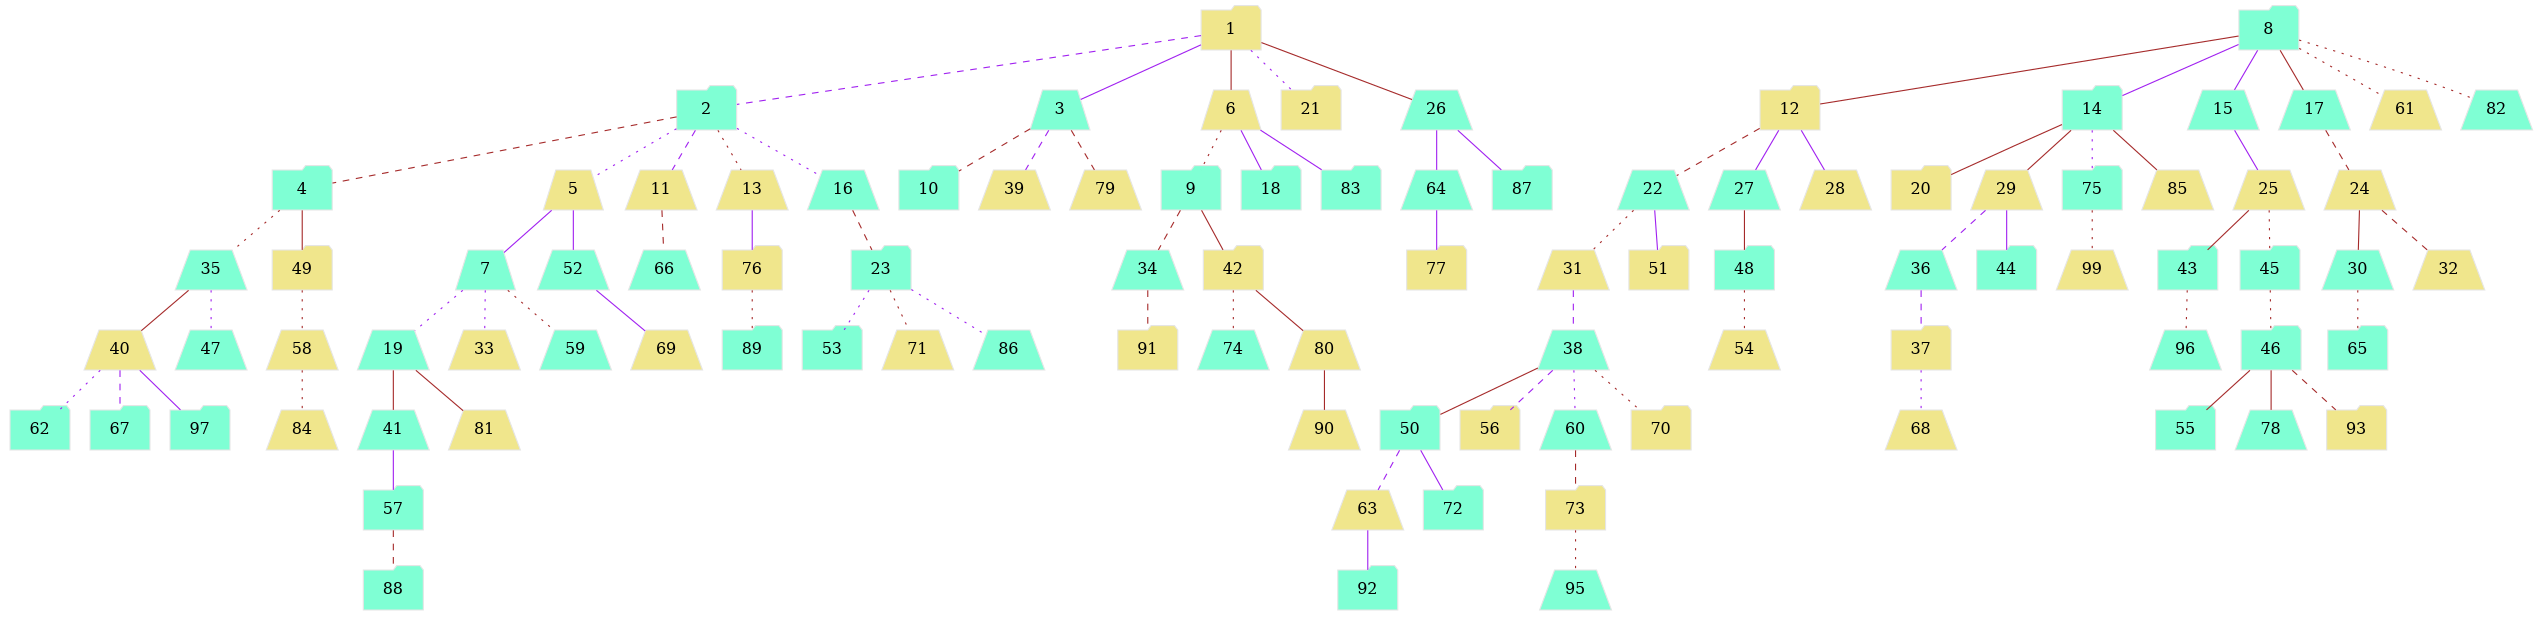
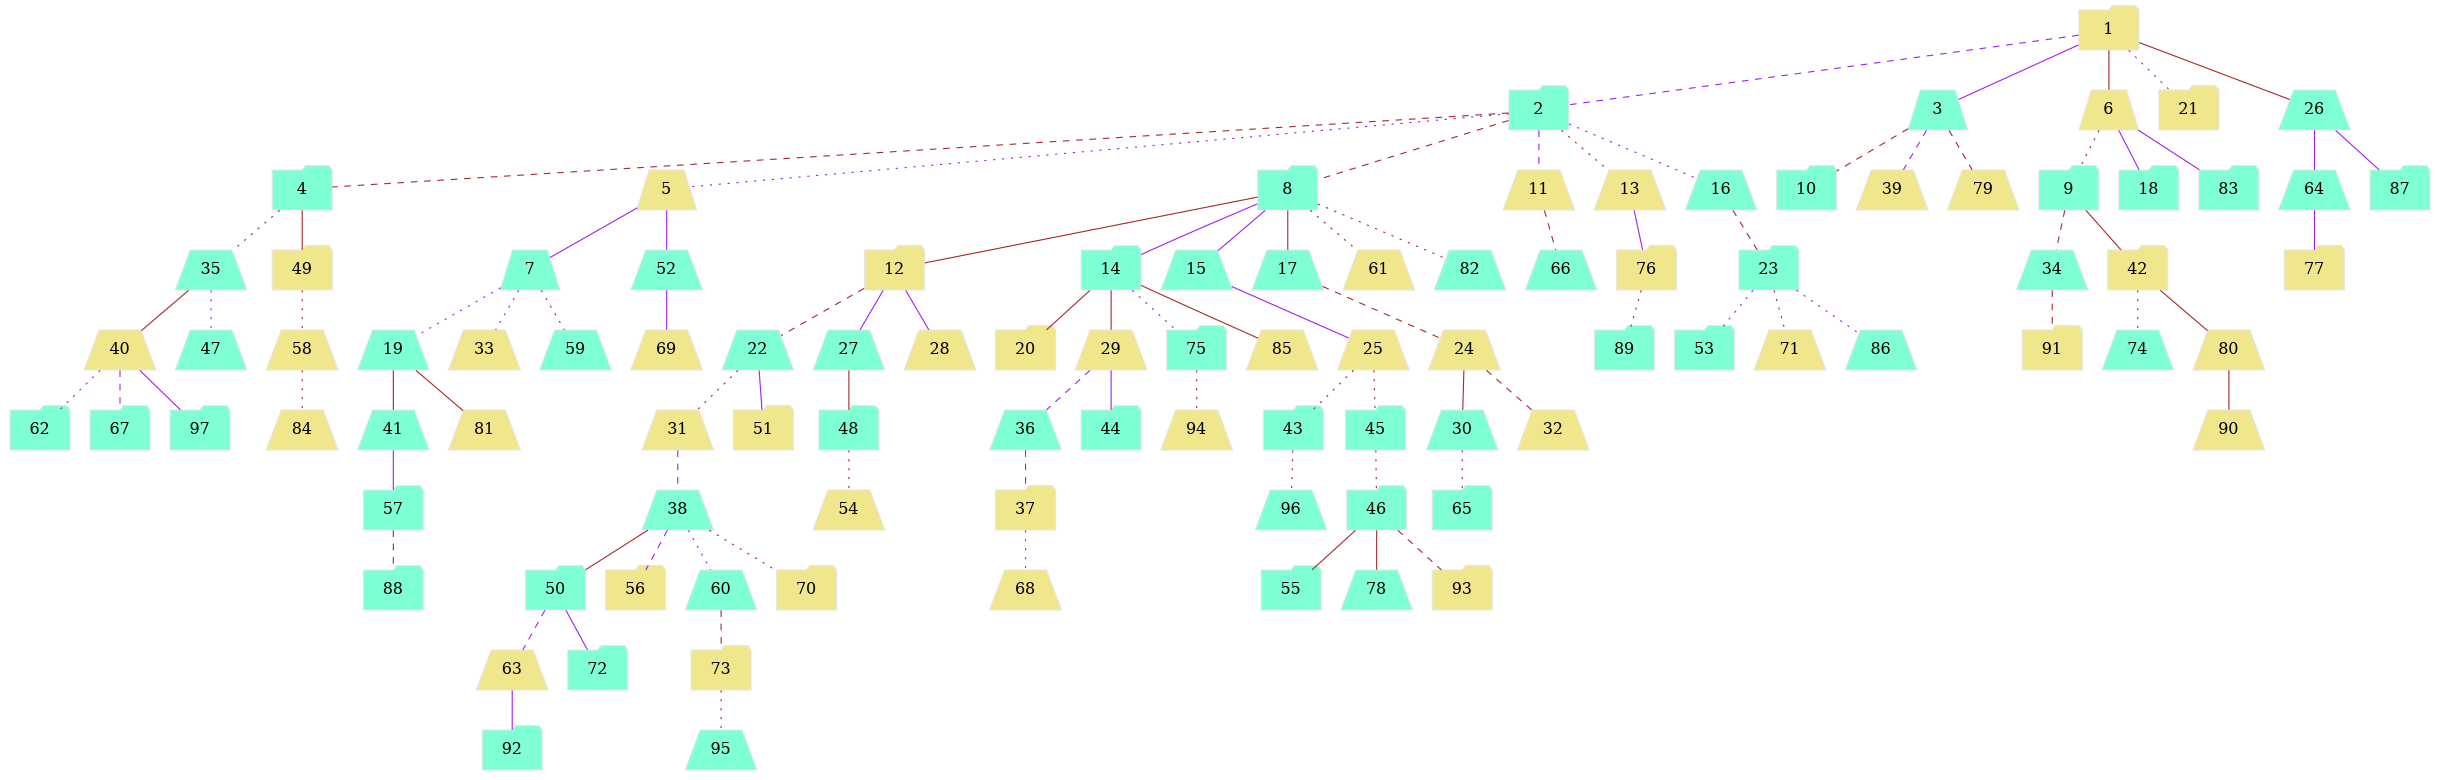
  graph {
    node [color=gray90 fillcolor=aquamarine shape=trapezium style=filled]
    edge [color=brown style=solid]
    1 [fillcolor=khaki shape=folder]
    2 [shape=folder]
    3
    6 [fillcolor=khaki]
    21 [fillcolor=khaki shape=folder]
    26
    4 [shape=folder]
    5 [fillcolor=khaki]
    8 [shape=folder]
    11 [fillcolor=khaki]
    13 [fillcolor=khaki]
    16
    10 [shape=folder]
    39 [fillcolor=khaki]
    79 [fillcolor=khaki]
    9 [shape=folder]
    18 [shape=folder]
    83 [shape=folder]
    64
    87 [shape=folder]
    35
    49 [fillcolor=khaki shape=folder]
    7
    52
    12 [fillcolor=khaki shape=folder]
    14 [shape=folder]
    15
    17
    61 [fillcolor=khaki]
    82
    66
    76 [fillcolor=khaki shape=folder]
    23 [shape=folder]
    89 [shape=folder]
    40 [fillcolor=khaki]
    47
    58 [fillcolor=khaki]
    19
    33 [fillcolor=khaki]
    59
    69 [fillcolor=khaki]
    34
    42 [fillcolor=khaki shape=folder]
    41
    81 [fillcolor=khaki]
    22
    27
    28 [fillcolor=khaki]
    20 [fillcolor=khaki shape=folder]
    29 [fillcolor=khaki]
    75 [shape=folder]
    85 [fillcolor=khaki]
    25 [fillcolor=khaki]
    24 [fillcolor=khaki]
    91 [fillcolor=khaki shape=folder]
    74
    80 [fillcolor=khaki]
    31 [fillcolor=khaki]
    51 [fillcolor=khaki shape=folder]
    48 [shape=folder]
    36
    44 [shape=folder]
-   94 [fillcolor=khaki label=99]
+   94 [fillcolor=khaki]
    43 [shape=folder]
    45 [shape=folder]
    53 [shape=folder]
    71 [fillcolor=khaki]
    86
    30
    32 [fillcolor=khaki]
    57 [shape=folder]
    38
    65 [shape=folder]
    96
    46 [shape=folder]
    77 [fillcolor=khaki shape=folder]
    54 [fillcolor=khaki]
    37 [fillcolor=khaki shape=folder]
    50 [shape=folder]
    56 [fillcolor=khaki shape=folder]
    60
    70 [fillcolor=khaki shape=folder]
    62 [shape=folder]
    67 [shape=folder]
    97 [shape=folder]
    68 [fillcolor=khaki]
    63 [fillcolor=khaki]
    72 [shape=folder]
    73 [fillcolor=khaki shape=folder]
    88 [shape=folder]
    90 [fillcolor=khaki]
    55 [shape=folder]
    78
    93 [fillcolor=khaki shape=folder]
    84 [fillcolor=khaki]
    92 [shape=folder]
    95
    1 -- 2 [color=purple style=dashed]
    1 -- 3 [color=purple]
    1 -- 6
    1 -- 21 [color=purple style=dotted]
    1 -- 26
    2 -- 4 [style=dashed]
    2 -- 5 [color=purple style=dotted]
+   2 -- 8 [style=dashed]
    2 -- 11 [color=purple style=dashed]
    2 -- 13 [style=dotted]
    2 -- 16 [color=purple style=dotted]
    3 -- 10 [style=dashed]
    3 -- 39 [color=purple style=dashed]
    3 -- 79 [style=dashed]
    6 -- 9 [style=dotted]
    6 -- 18 [color=purple]
    6 -- 83 [color=purple]
    26 -- 64 [color=purple]
    26 -- 87 [color=purple]
    4 -- 35 [style=dotted]
    4 -- 49
    5 -- 7 [color=purple]
    5 -- 52 [color=purple]
    8 -- 12
    8 -- 14 [color=purple]
    8 -- 15 [color=purple]
    8 -- 17
    8 -- 61 [style=dotted]
    8 -- 82 [style=dotted]
    11 -- 66 [style=dashed]
    13 -- 76 [color=purple]
    16 -- 23 [style=dashed]
    9 -- 34 [style=dashed]
    9 -- 42
    64 -- 77 [color=purple]
    35 -- 40
    35 -- 47 [color=purple style=dotted]
    49 -- 58 [style=dotted]
    7 -- 19 [color=purple style=dotted]
    7 -- 33 [color=purple style=dotted]
    7 -- 59 [style=dotted]
    52 -- 69 [color=purple]
    12 -- 22 [style=dashed]
    12 -- 27 [color=purple]
    12 -- 28 [color=purple]
    14 -- 20
    14 -- 29
    14 -- 75 [color=purple style=dotted]
    14 -- 85
    15 -- 25 [color=purple]
    17 -- 24 [style=dashed]
    76 -- 89 [style=dotted]
    23 -- 53 [color=purple style=dotted]
    23 -- 71 [style=dotted]
    23 -- 86 [color=purple style=dotted]
    40 -- 62 [color=purple style=dotted]
    40 -- 67 [color=purple style=dashed]
    40 -- 97 [color=purple]
    58 -- 84 [style=dotted]
    19 -- 41
    19 -- 81
    34 -- 91 [style=dashed]
    42 -- 74 [style=dotted]
    42 -- 80
    41 -- 57 [color=purple]
    22 -- 31 [style=dotted]
    22 -- 51 [color=purple]
    27 -- 48
    29 -- 36 [color=purple style=dashed]
    29 -- 44 [color=purple]
    75 -- 94 [style=dotted]
-   25 -- 43
+   25 -- 43 [style=dotted]
    25 -- 45 [style=dotted]
    24 -- 30
    24 -- 32 [style=dashed]
    80 -- 90
    31 -- 38 [color=purple style=dashed]
    48 -- 54 [style=dotted]
    36 -- 37 [color=purple style=dashed]
    43 -- 96 [style=dotted]
    45 -- 46 [style=dotted]
    30 -- 65 [style=dotted]
    57 -- 88 [style=dashed]
    38 -- 50
    38 -- 56 [color=purple style=dashed]
    38 -- 60 [color=purple style=dotted]
    38 -- 70 [style=dotted]
    46 -- 55
    46 -- 78
    46 -- 93 [style=dashed]
    37 -- 68 [color=purple style=dotted]
    50 -- 63 [color=purple style=dashed]
    50 -- 72 [color=purple]
    60 -- 73 [style=dashed]
    63 -- 92 [color=purple]
    73 -- 95 [style=dotted]
  }
